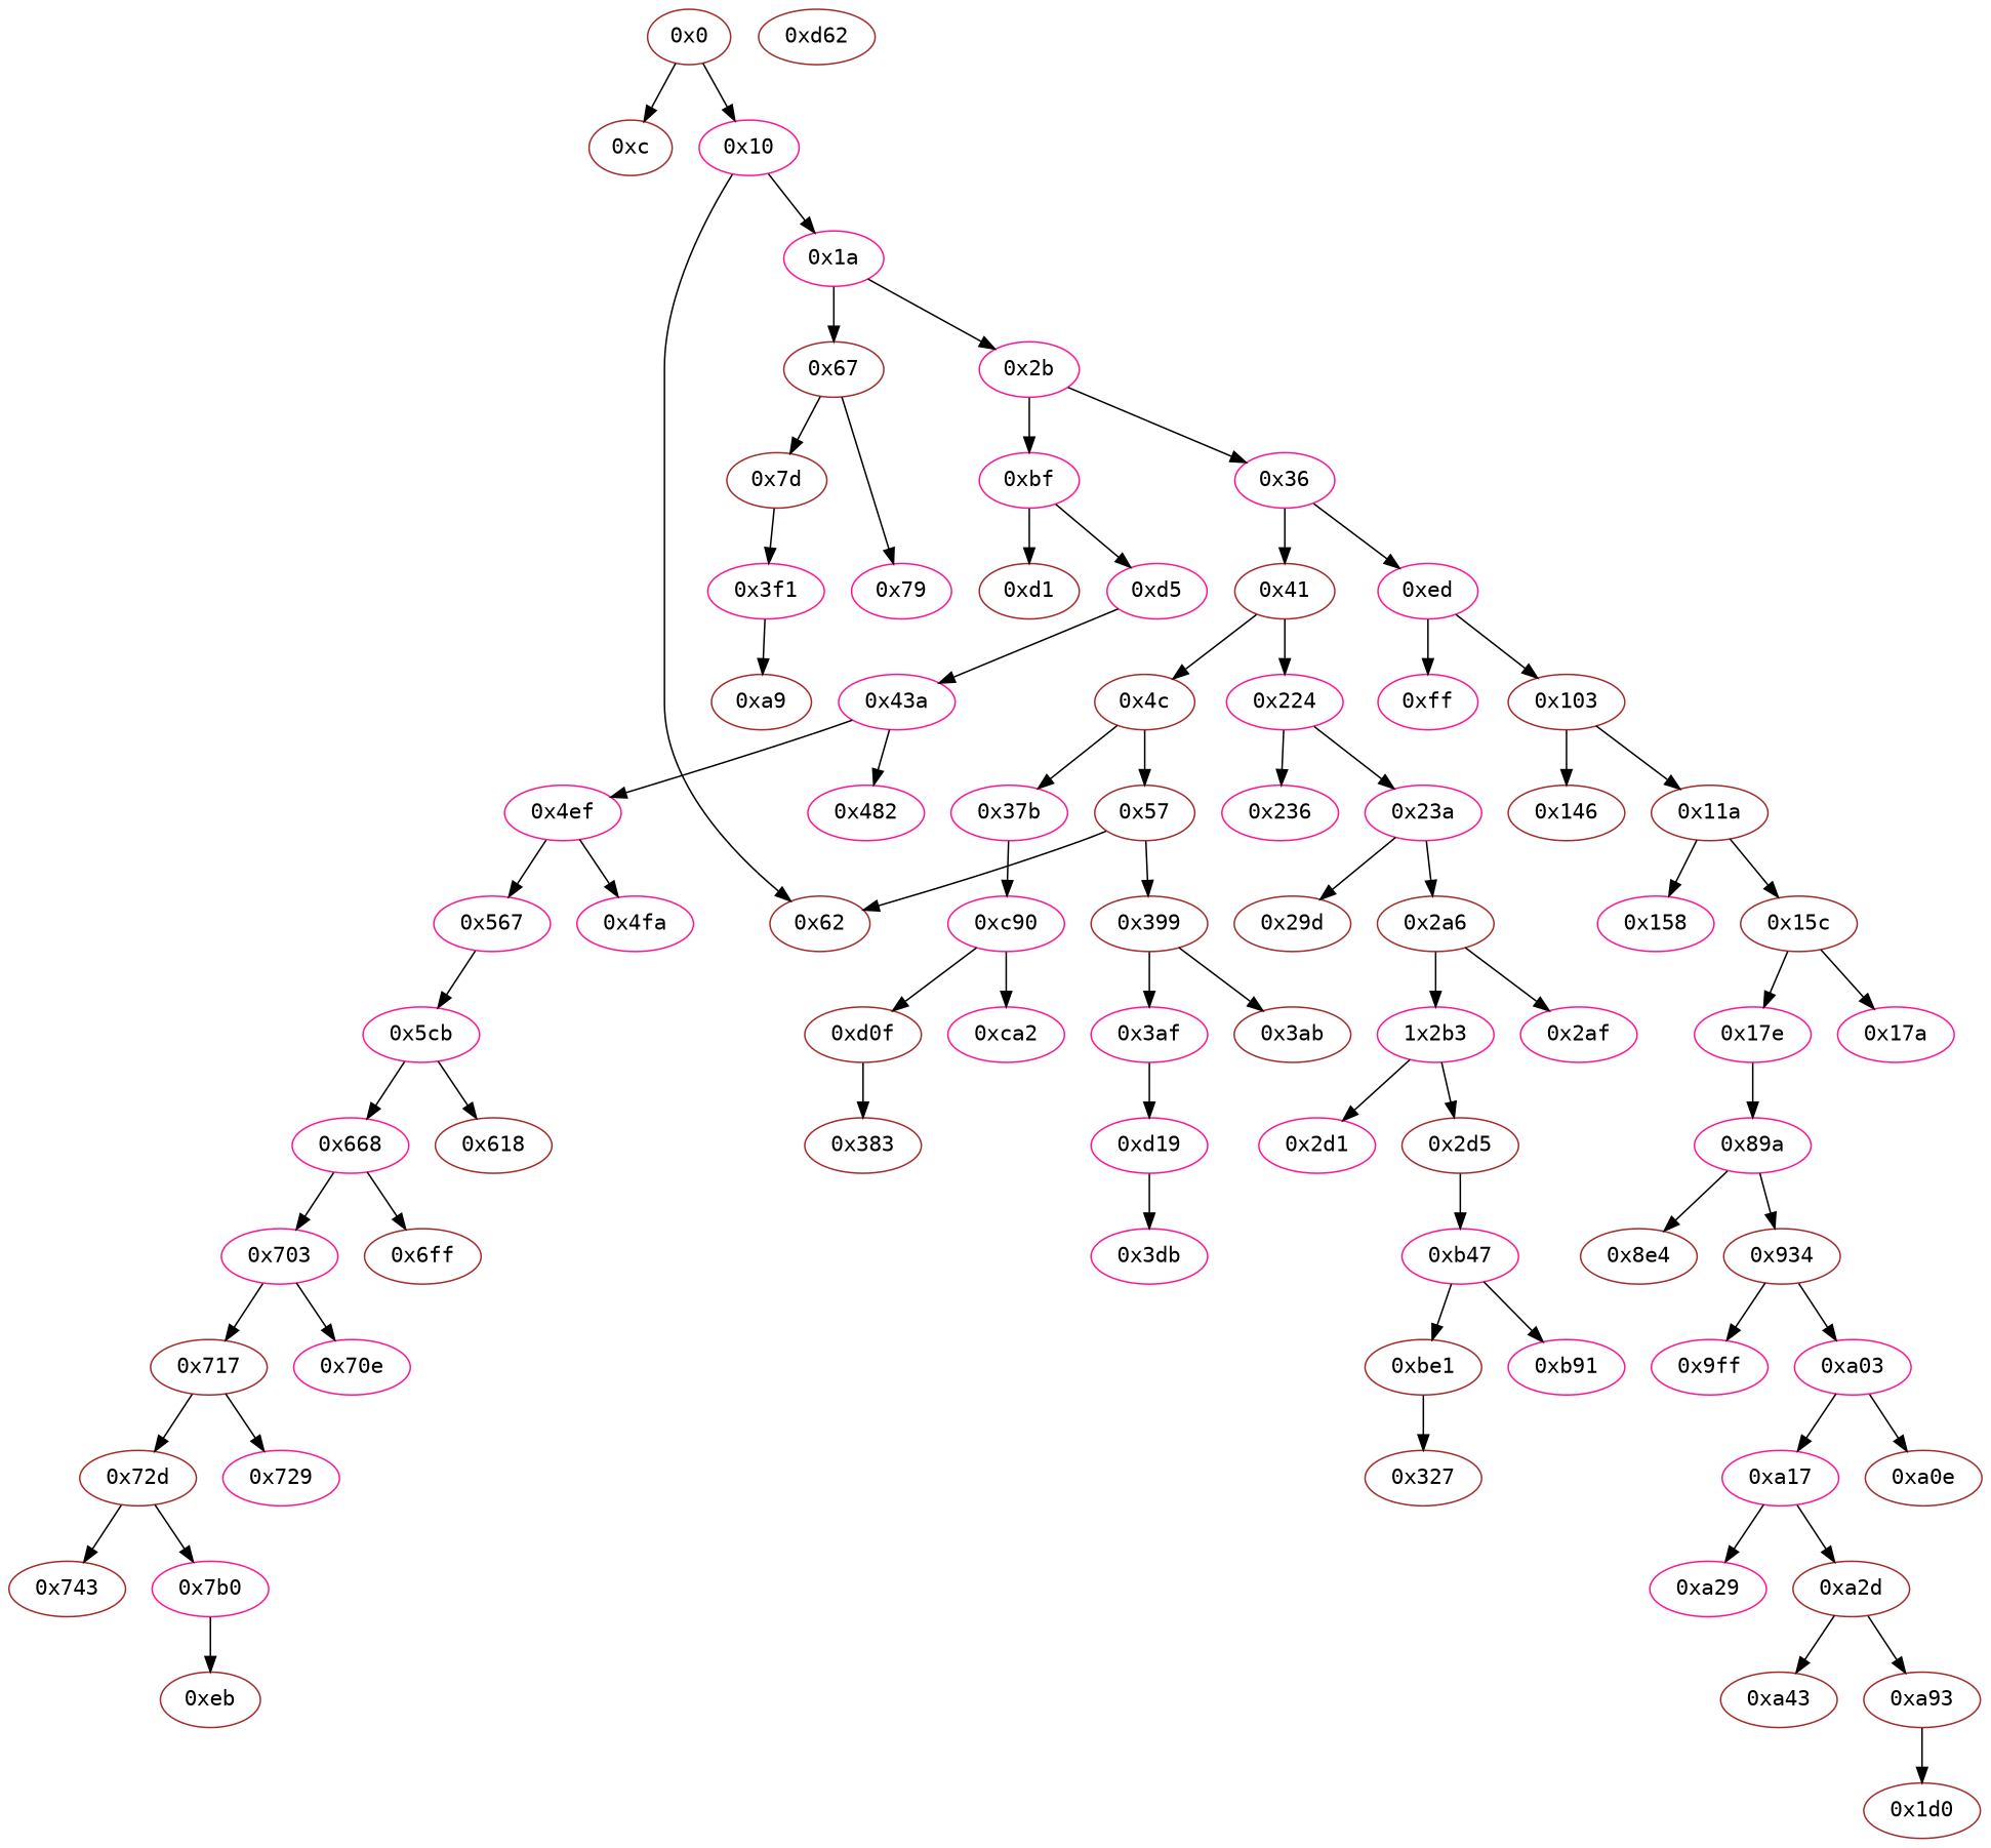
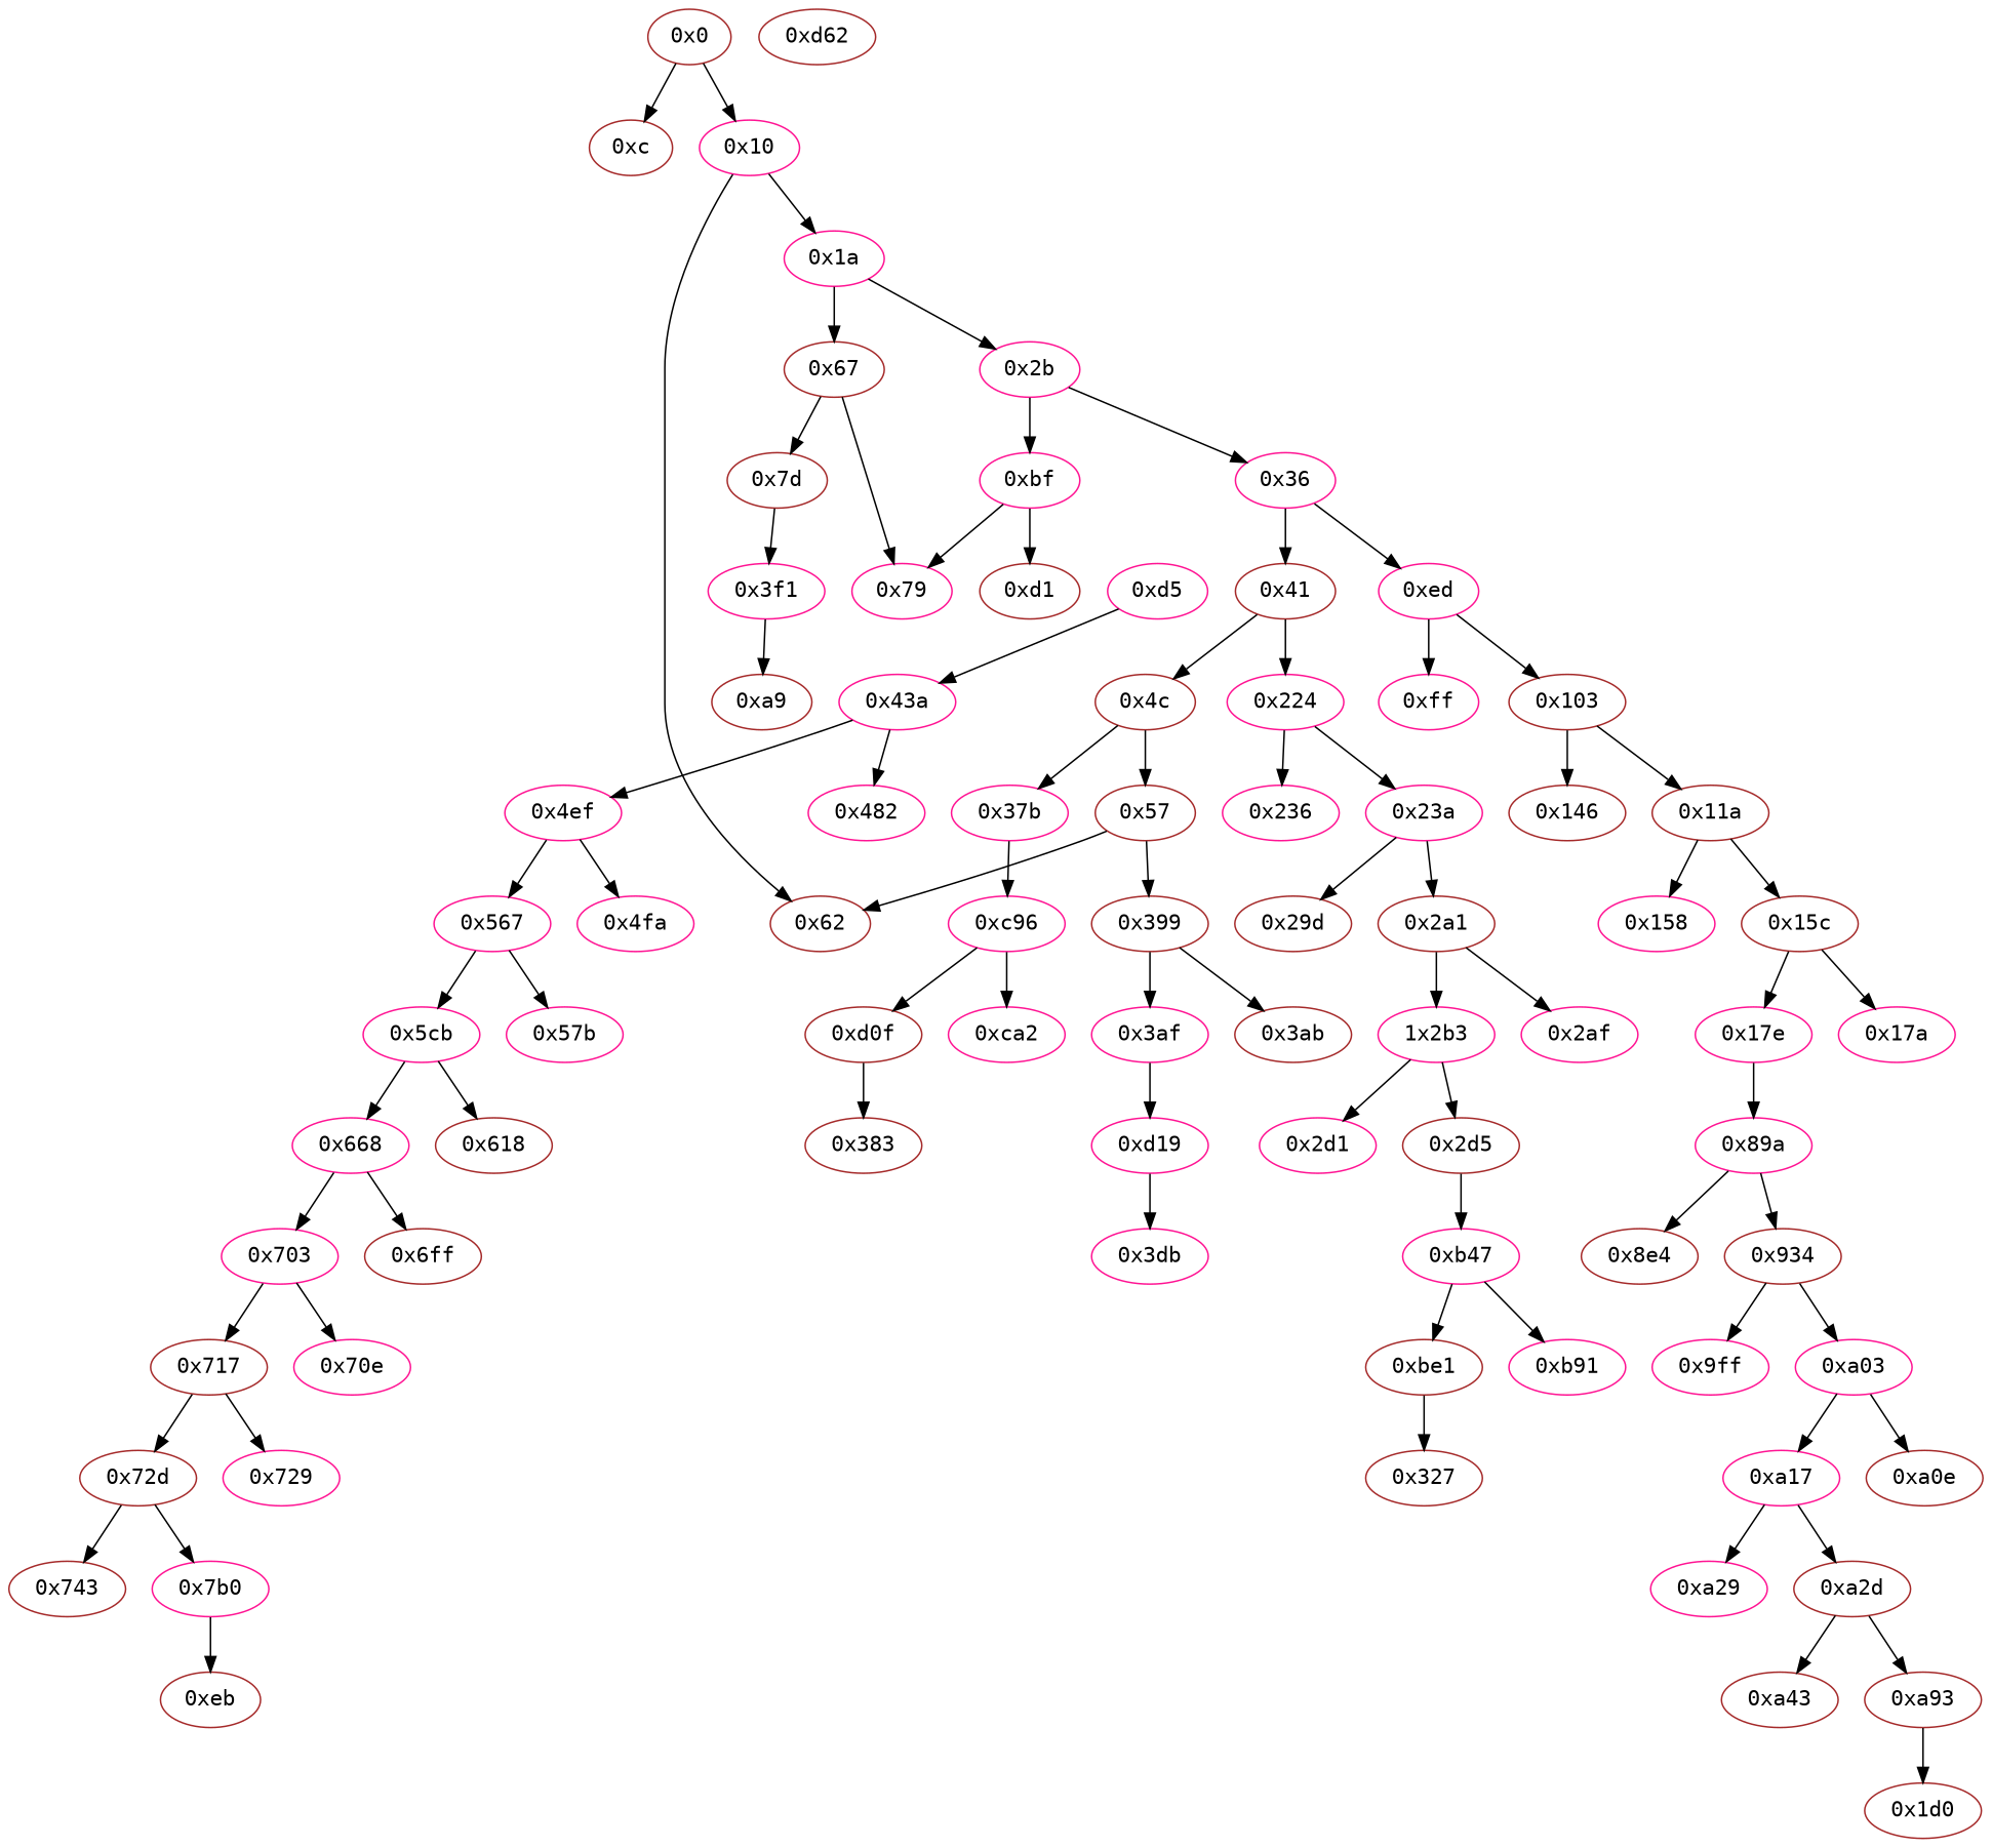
  strict digraph {
    fontname="DejaVu Sans Mono"
    node [color=deeppink fillcolor=white fontname="DejaVu Sans Mono" style=filled]
    edge [fontname="DejaVu Sans Mono"]
    "0x618" [color=brown]
    "0x5cb"
    "0x668"
    "0x703"
    "0x6ff" [color=brown]
    "0x717" [color=brown]
    "0x70e"
    "0x729"
    "0x72d" [color=brown]
    "0x8e4" [color=brown]
    "0x89a"
    "0x934" [color=brown]
    "0x9ff"
    "0xa03"
    "0xa0e" [color=brown]
    "0x17e"
    "0xa17"
    "0xeb" [color=brown]
    "0x3af"
    "0xd19"
    "0x3db"
    "0x15c" [color=brown]
    "0x17a"
    "0x41" [color=brown]
    "0x4c" [color=brown]
    "0x224"
    "0x57" [color=brown]
    "0x37b"
    "0x236"
    "0x23a"
    "0x743" [color=brown]
    "0x7b0"
    "0x399" [color=brown]
    "0x62" [color=brown]
    "0x3ab" [color=brown]
    "0xc" [color=brown]
    "0xd62" [color=brown]
    "0xbe1" [color=brown]
    "0x327" [color=brown]
    "0x67" [color=brown]
    "0x1a"
    "0x2b"
    "0x7d" [color=brown]
    "0x79"
    "0xbf"
    "0x36"
    "0xed"
    "0xff"
    "0x103" [color=brown]
    n50 [color=brown label="0x11a"]
    "0x146" [color=brown]
    "0x2d5" [color=brown]
    "0xb47"
    "0xb91"
    n55 [label="1x2b3"]
    "0x2d1"
    "0xd0f" [color=brown]
    "0x383" [color=brown]
    "0x29d" [color=brown]
-   "0x2a1" [color=brown label="0x2a6"]
+   "0x2a1" [color=brown]
    "0x2af"
-   "0xc96" [label="0xc90"]
+   "0xc96"
    "0xa29"
    "0xa2d" [color=brown]
    "0xa93" [color=brown]
    "0xa43" [color=brown]
    "0x0" [color=brown]
    "0x10"
    "0x4ef"
    "0x4fa"
    "0x567"
+   "0x57b"
    "0x1d0" [color=brown]
    "0x3f1"
    "0x158"
    "0xa9" [color=brown]
    "0xd1" [color=brown]
    "0xd5"
    "0x43a"
    "0x482"
    "0xca2"
    "0x5cb" -> "0x618"
    "0x5cb" -> "0x668"
    "0x668" -> "0x703"
    "0x668" -> "0x6ff"
    "0x703" -> "0x717"
    "0x703" -> "0x70e"
    "0x717" -> "0x729"
    "0x717" -> "0x72d"
    "0x72d" -> "0x743"
    "0x72d" -> "0x7b0"
    "0x89a" -> "0x8e4"
    "0x89a" -> "0x934"
    "0x934" -> "0x9ff"
    "0x934" -> "0xa03"
    "0xa03" -> "0xa0e"
    "0xa03" -> "0xa17"
    "0x17e" -> "0x89a"
    "0xa17" -> "0xa29"
    "0xa17" -> "0xa2d"
    "0x3af" -> "0xd19"
    "0xd19" -> "0x3db"
    "0x15c" -> "0x17e"
    "0x15c" -> "0x17a"
    "0x41" -> "0x4c"
    "0x41" -> "0x224"
    "0x4c" -> "0x57"
    "0x4c" -> "0x37b"
    "0x224" -> "0x236"
    "0x224" -> "0x23a"
    "0x57" -> "0x399"
    "0x57" -> "0x62"
    "0x37b" -> "0xc96"
    "0x23a" -> "0x29d"
    "0x23a" -> "0x2a1"
    "0x7b0" -> "0xeb"
    "0x399" -> "0x3af"
    "0x399" -> "0x3ab"
    "0xbe1" -> "0x327"
    "0x67" -> "0x7d"
    "0x67" -> "0x79"
    "0x1a" -> "0x67"
    "0x1a" -> "0x2b"
    "0x2b" -> "0xbf"
    "0x2b" -> "0x36"
    "0x7d" -> "0x3f1"
    "0xbf" -> "0xd1"
-   "0xbf" -> "0xd5"
+   "0xbf" -> "0x79"
    "0x36" -> "0x41"
    "0x36" -> "0xed"
    "0xed" -> "0xff"
    "0xed" -> "0x103"
    "0x103" -> n50
    "0x103" -> "0x146"
    n50 -> "0x15c"
    n50 -> "0x158"
    "0x2d5" -> "0xb47"
    "0xb47" -> "0xbe1"
    "0xb47" -> "0xb91"
    n55 -> "0x2d5"
    n55 -> "0x2d1"
    "0xd0f" -> "0x383"
    "0x2a1" -> n55
    "0x2a1" -> "0x2af"
    "0xc96" -> "0xd0f"
    "0xc96" -> "0xca2"
    "0xa2d" -> "0xa93"
    "0xa2d" -> "0xa43"
    "0xa93" -> "0x1d0"
    "0x0" -> "0xc"
    "0x0" -> "0x10"
    "0x10" -> "0x62"
    "0x10" -> "0x1a"
    "0x4ef" -> "0x4fa"
    "0x4ef" -> "0x567"
    "0x567" -> "0x5cb"
+   "0x567" -> "0x57b"
    "0x3f1" -> "0xa9"
    "0xd5" -> "0x43a"
    "0x43a" -> "0x4ef"
    "0x43a" -> "0x482"
  }
